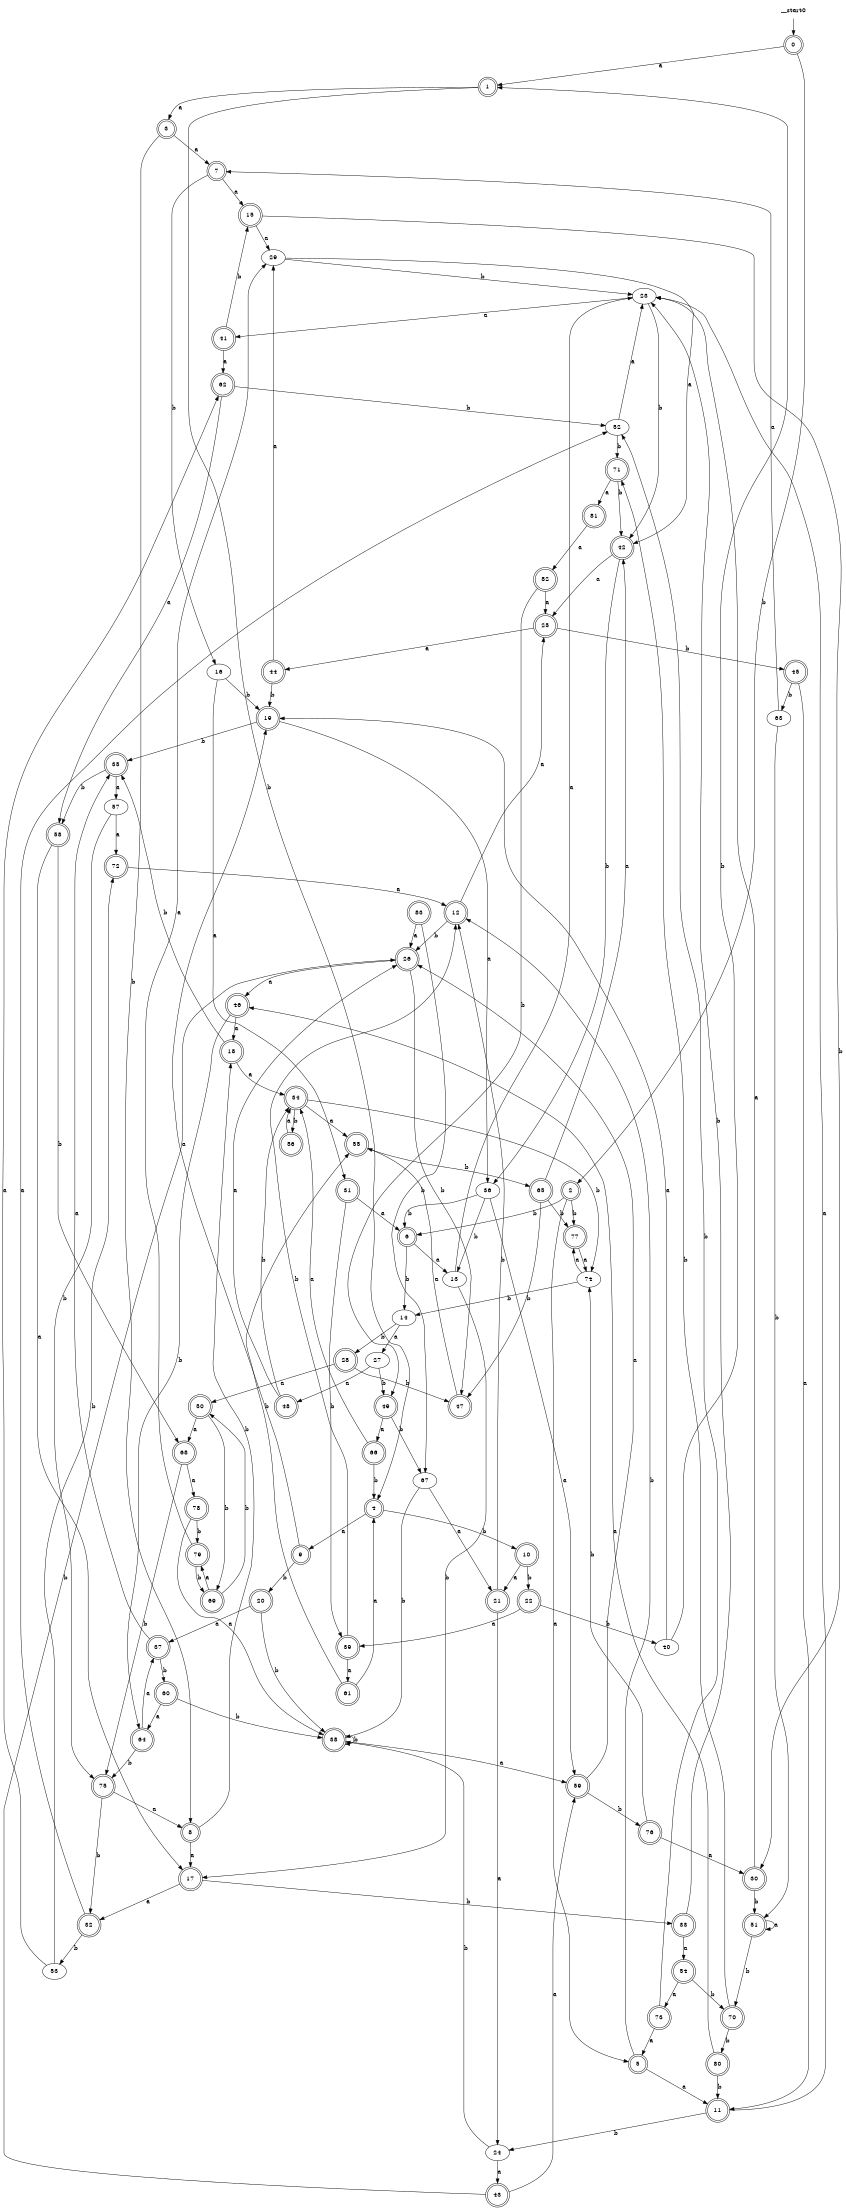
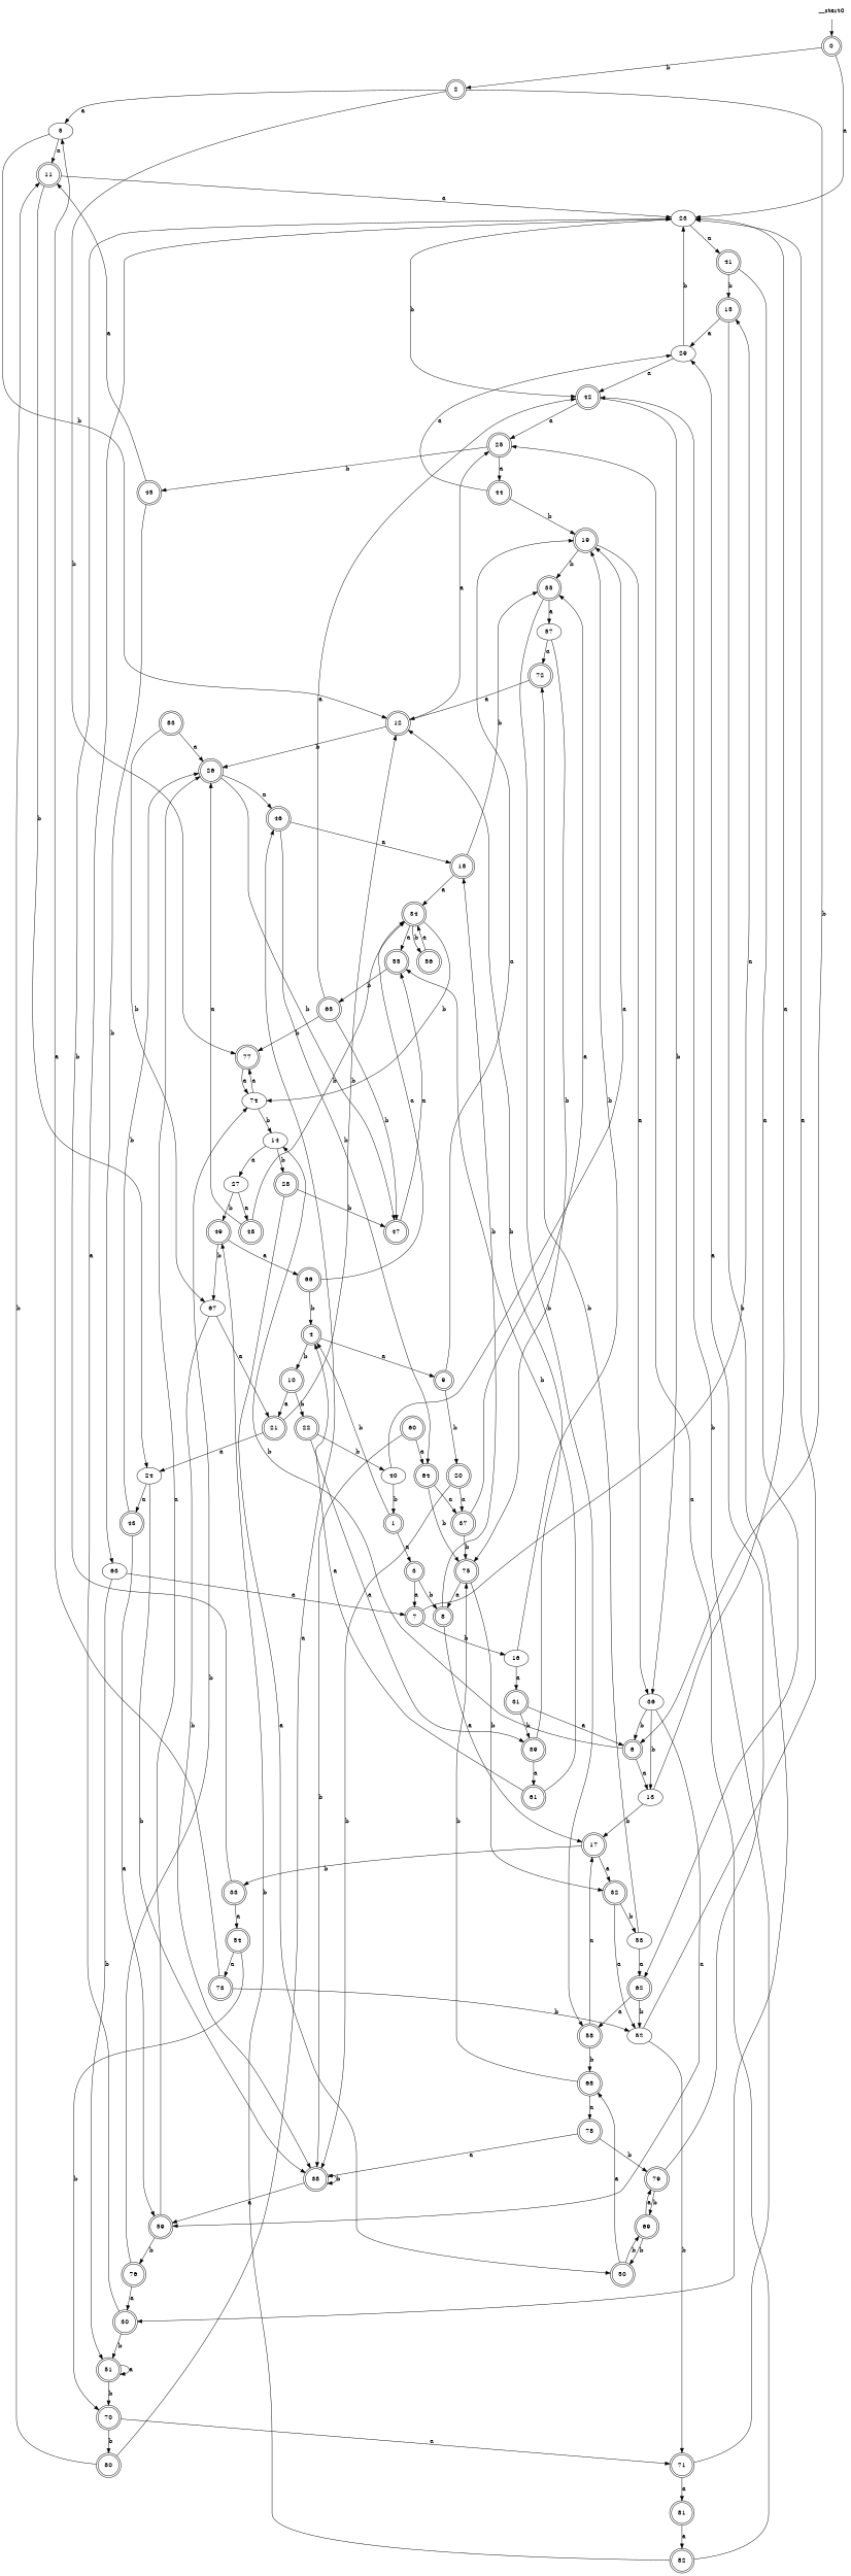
  digraph {
    node [shape=doublecircle]
    __start0 [shape=none]
    0
    1
    2
    3
    4
-   5
+   5 [shape=ellipse]
    6
    77
    7
    8
    9
    10
    11
    12
    13 [shape=""]
    14 [shape=""]
    15
    16 [shape=""]
    17
    18
    19
    20
    21
    22
    23 [shape=""]
    24 [shape=ellipse]
    25
    26
    27 [shape=""]
    28
    29 [shape=""]
    30
    31
    32
    33
    34
    35
    36 [shape=""]
    37
    38
    39
    40 [shape=""]
    41
    42
    43
    44
    45
    46
    47
    48
    49
    50
    51
    52 [shape=""]
    53 [shape=""]
    54
    55
    56
    74 [shape=""]
    57 [shape=""]
    58
    59
    60
    61
    62
    63 [shape=""]
    64
    66
    67 [shape=""]
    68
    69
    70
    71
    72
    73
    65
    75
    76
    78
    79
    80
    81
    82
    83
    __start0 -> 0
-   0 -> 1 [label=a]
+   0 -> 23 [label=a]
    0 -> 2 [label=b]
    1 -> 3 [label=a]
    1 -> 4 [label=b]
    2 -> 5 [label=a]
    2 -> 6 [label=b]
    2 -> 77 [label=b]
    3 -> 7 [label=a]
    3 -> 8 [label=b]
    4 -> 9 [label=a]
    4 -> 10 [label=b]
    5 -> 11 [label=a]
    5 -> 12 [label=b]
    6 -> 13 [label=a]
    6 -> 14 [label=b]
    77 -> 74 [label=a]
    7 -> 15 [label=a]
    7 -> 16 [label=b]
    8 -> 17 [label=a]
    8 -> 18 [label=b]
    9 -> 19 [label=a]
    9 -> 20 [label=b]
    10 -> 21 [label=a]
    10 -> 22 [label=b]
    11 -> 23 [label=a]
    11 -> 24 [label=b]
    12 -> 25 [label=a]
    12 -> 26 [label=b]
    13 -> 17 [label=b]
    13 -> 23 [label=a]
    14 -> 27 [label=a]
    14 -> 28 [label=b]
    15 -> 29 [label=a]
    15 -> 30 [label=b]
    16 -> 19 [label=b]
    16 -> 31 [label=a]
    17 -> 32 [label=a]
    17 -> 33 [label=b]
    18 -> 34 [label=a]
    18 -> 35 [label=b]
    19 -> 35 [label=b]
    19 -> 36 [label=a]
    20 -> 37 [label=a]
    20 -> 38 [label=b]
    21 -> 12 [label=b]
    21 -> 24 [label=a]
    22 -> 39 [label=a]
    22 -> 40 [label=b]
    23 -> 41 [label=a]
    23 -> 42 [label=b]
    24 -> 38 [label=b]
    24 -> 43 [label=a]
    25 -> 44 [label=a]
    25 -> 45 [label=b]
    26 -> 46 [label=a]
    26 -> 47 [label=b]
    27 -> 48 [label=a]
    27 -> 49 [label=b]
    28 -> 47 [label=b]
    28 -> 50 [label=a]
    29 -> 23 [label=b]
    29 -> 42 [label=a]
    30 -> 23 [label=a]
    30 -> 51 [label=b]
    31 -> 6 [label=a]
    31 -> 39 [label=b]
    32 -> 52 [label=a]
    32 -> 53 [label=b]
    33 -> 23 [label=b]
    33 -> 54 [label=a]
    34 -> 55 [label=a]
    34 -> 56 [label=b]
    34 -> 74 [label=b]
    35 -> 57 [label=a]
    35 -> 58 [label=b]
    36 -> 6 [label=b]
    36 -> 13 [label=b]
    36 -> 59 [label=a]
    37 -> 35 [label=a]
-   37 -> 60 [label=b]
+   37 -> 75 [label=b]
    38 -> 38 [label=b]
    38 -> 59 [label=a]
    39 -> 12 [label=b]
    39 -> 61 [label=a]
    40 -> 1 [label=b]
    40 -> 19 [label=a]
    41 -> 15 [label=b]
    41 -> 62 [label=a]
    42 -> 25 [label=a]
    42 -> 36 [label=b]
    43 -> 26 [label=b]
    43 -> 59 [label=a]
    44 -> 19 [label=b]
    44 -> 29 [label=a]
    45 -> 11 [label=a]
    45 -> 63 [label=b]
    46 -> 18 [label=a]
    46 -> 64 [label=b]
    47 -> 55 [label=a]
    48 -> 26 [label=a]
    48 -> 34 [label=b]
    49 -> 66 [label=a]
    49 -> 67 [label=b]
    50 -> 68 [label=a]
    50 -> 69 [label=b]
    51 -> 51 [label=a]
    51 -> 70 [label=b]
    52 -> 23 [label=a]
    52 -> 71 [label=b]
    53 -> 62 [label=a]
    53 -> 72 [label=b]
    54 -> 70 [label=b]
    54 -> 73 [label=a]
    55 -> 65 [label=b]
    56 -> 34 [label=a]
    74 -> 77 [label=a]
    74 -> 14 [label=b]
    57 -> 72 [label=a]
    57 -> 75 [label=b]
    58 -> 17 [label=a]
    58 -> 68 [label=b]
    59 -> 26 [label=a]
    59 -> 76 [label=b]
    60 -> 38 [label=b]
    60 -> 64 [label=a]
    61 -> 4 [label=a]
    61 -> 55 [label=b]
    62 -> 52 [label=b]
    62 -> 58 [label=a]
    63 -> 7 [label=a]
    63 -> 51 [label=b]
    64 -> 37 [label=a]
    64 -> 75 [label=b]
    66 -> 4 [label=b]
    66 -> 34 [label=a]
    67 -> 21 [label=a]
    67 -> 38 [label=b]
    68 -> 75 [label=b]
    68 -> 78 [label=a]
    69 -> 50 [label=b]
    69 -> 79 [label=a]
-   70 -> 71 [label=b]
+   70 -> 71 [label=a]
    70 -> 80 [label=b]
    71 -> 42 [label=b]
    71 -> 81 [label=a]
    72 -> 12 [label=a]
    73 -> 5 [label=a]
    73 -> 52 [label=b]
    65 -> 77 [label=b]
    65 -> 42 [label=a]
    65 -> 47 [label=b]
    75 -> 8 [label=a]
    75 -> 32 [label=b]
    76 -> 30 [label=a]
    76 -> 74 [label=b]
    78 -> 38 [label=a]
    78 -> 79 [label=b]
    79 -> 29 [label=a]
    79 -> 69 [label=b]
    80 -> 11 [label=b]
    80 -> 46 [label=a]
    81 -> 82 [label=a]
    82 -> 25 [label=a]
    82 -> 49 [label=b]
    83 -> 26 [label=a]
    83 -> 67 [label=b]
  }
